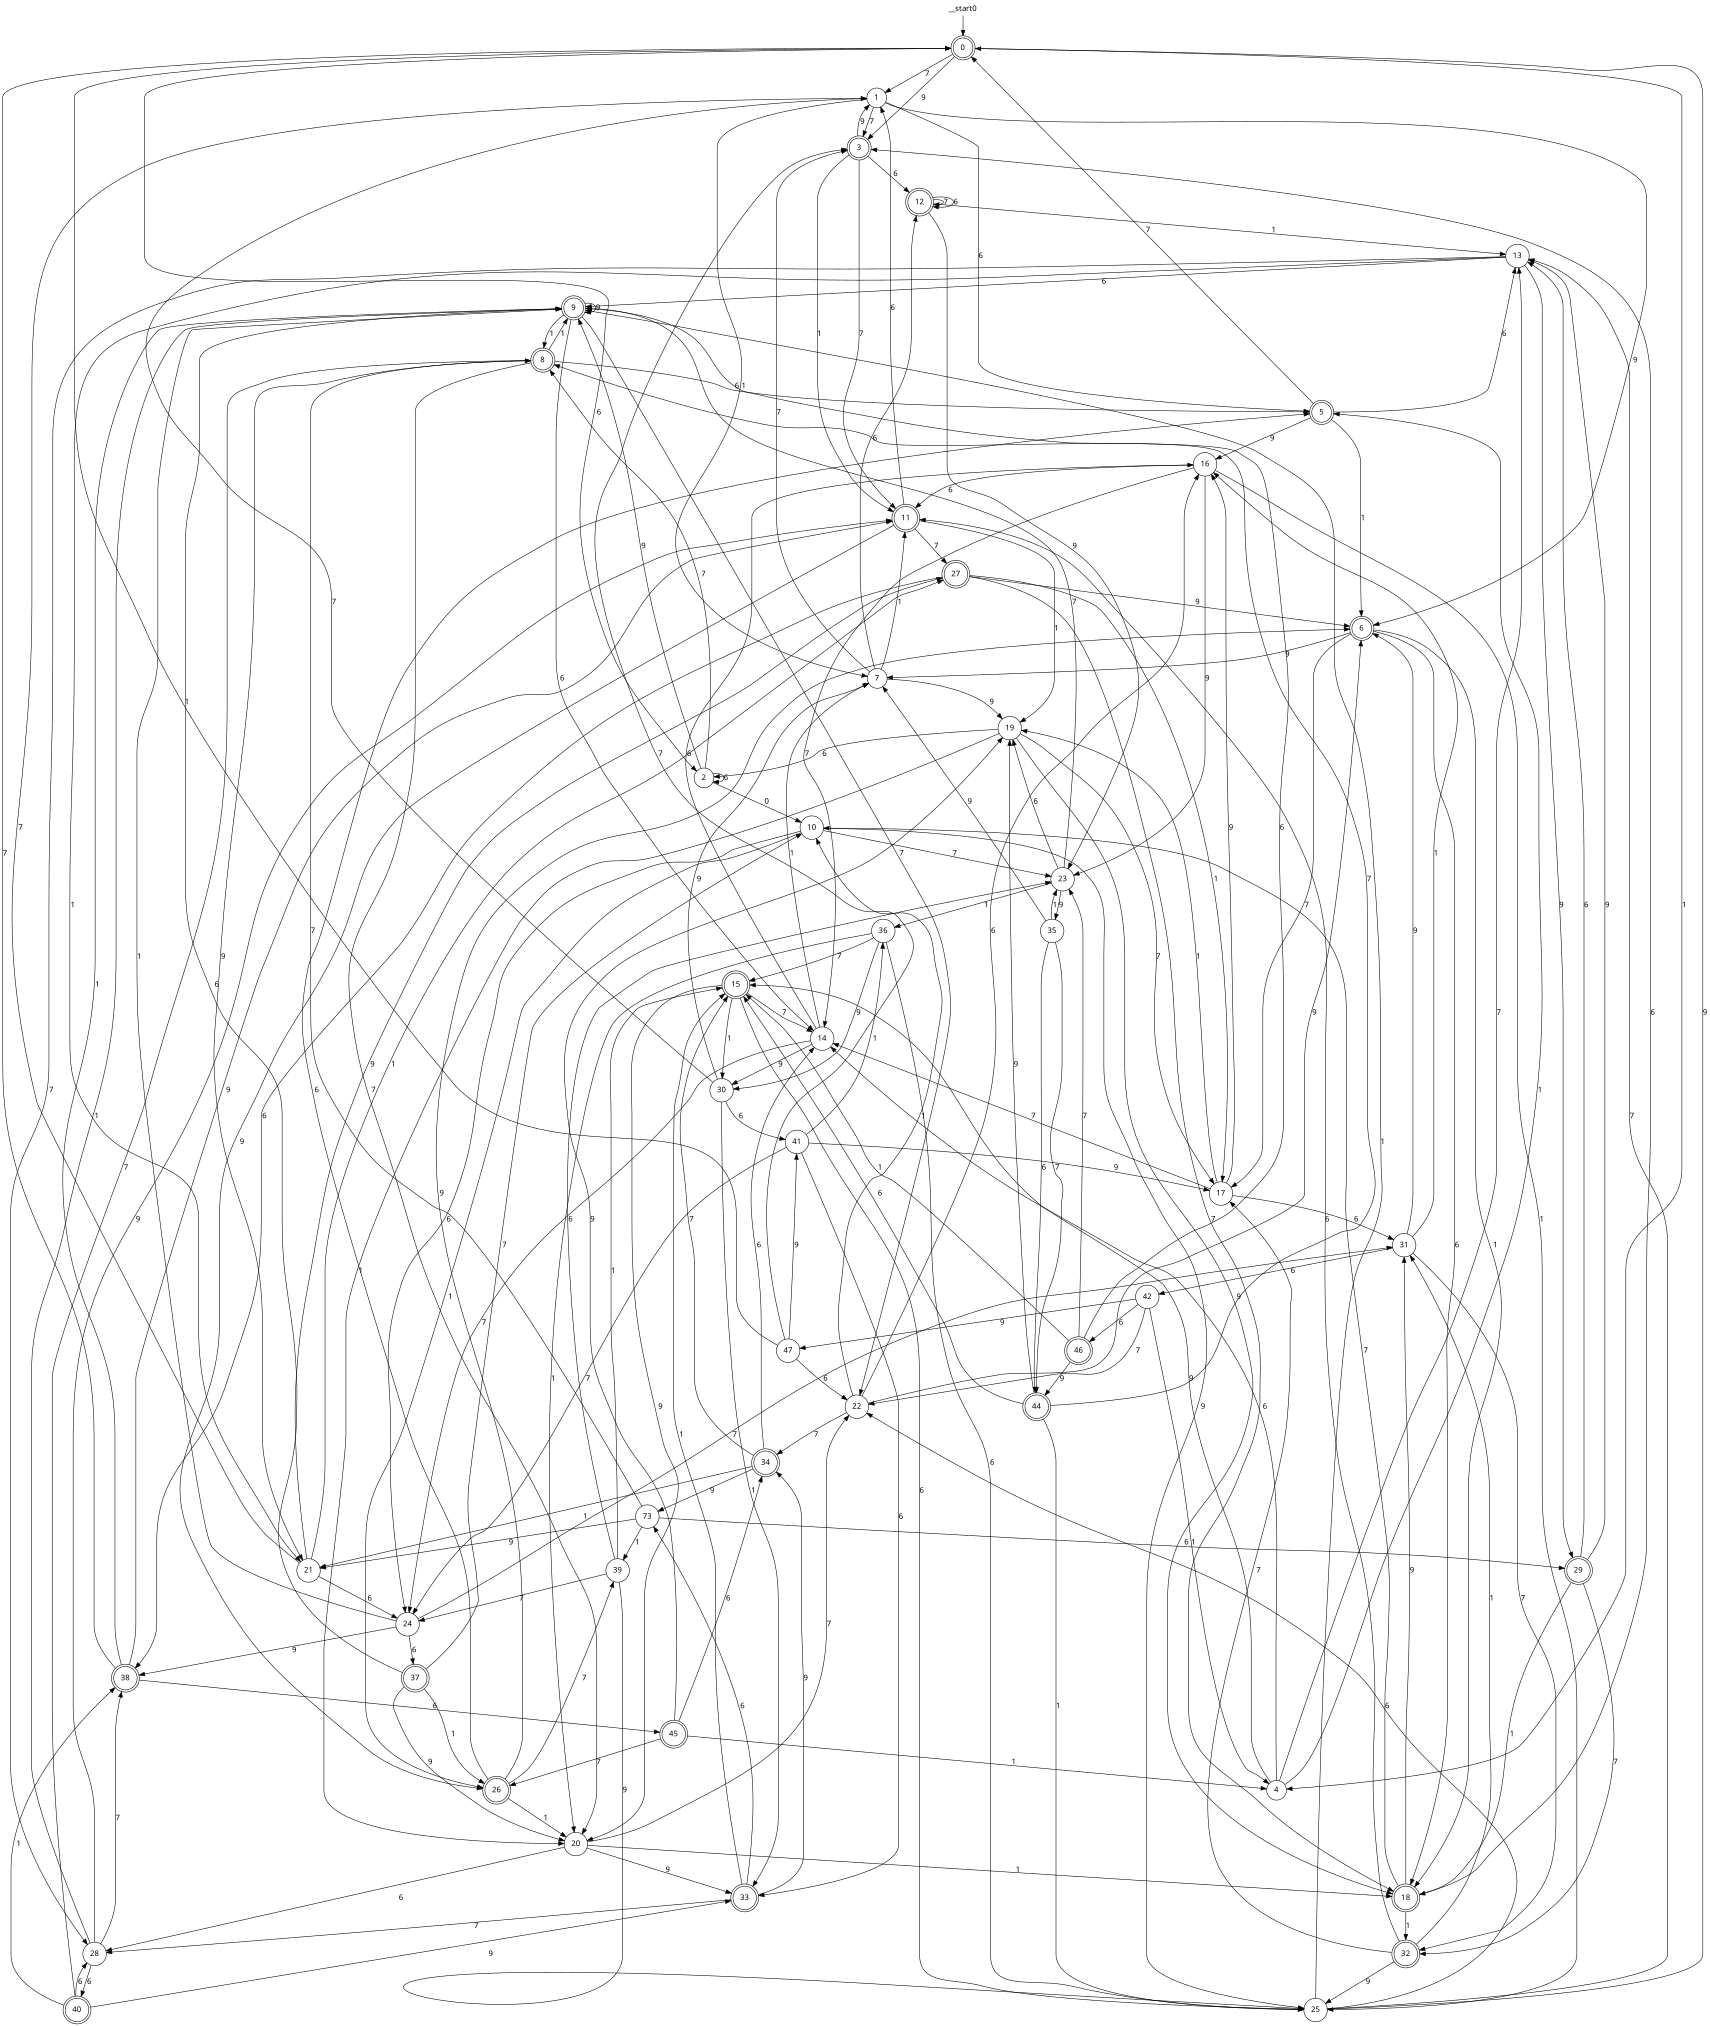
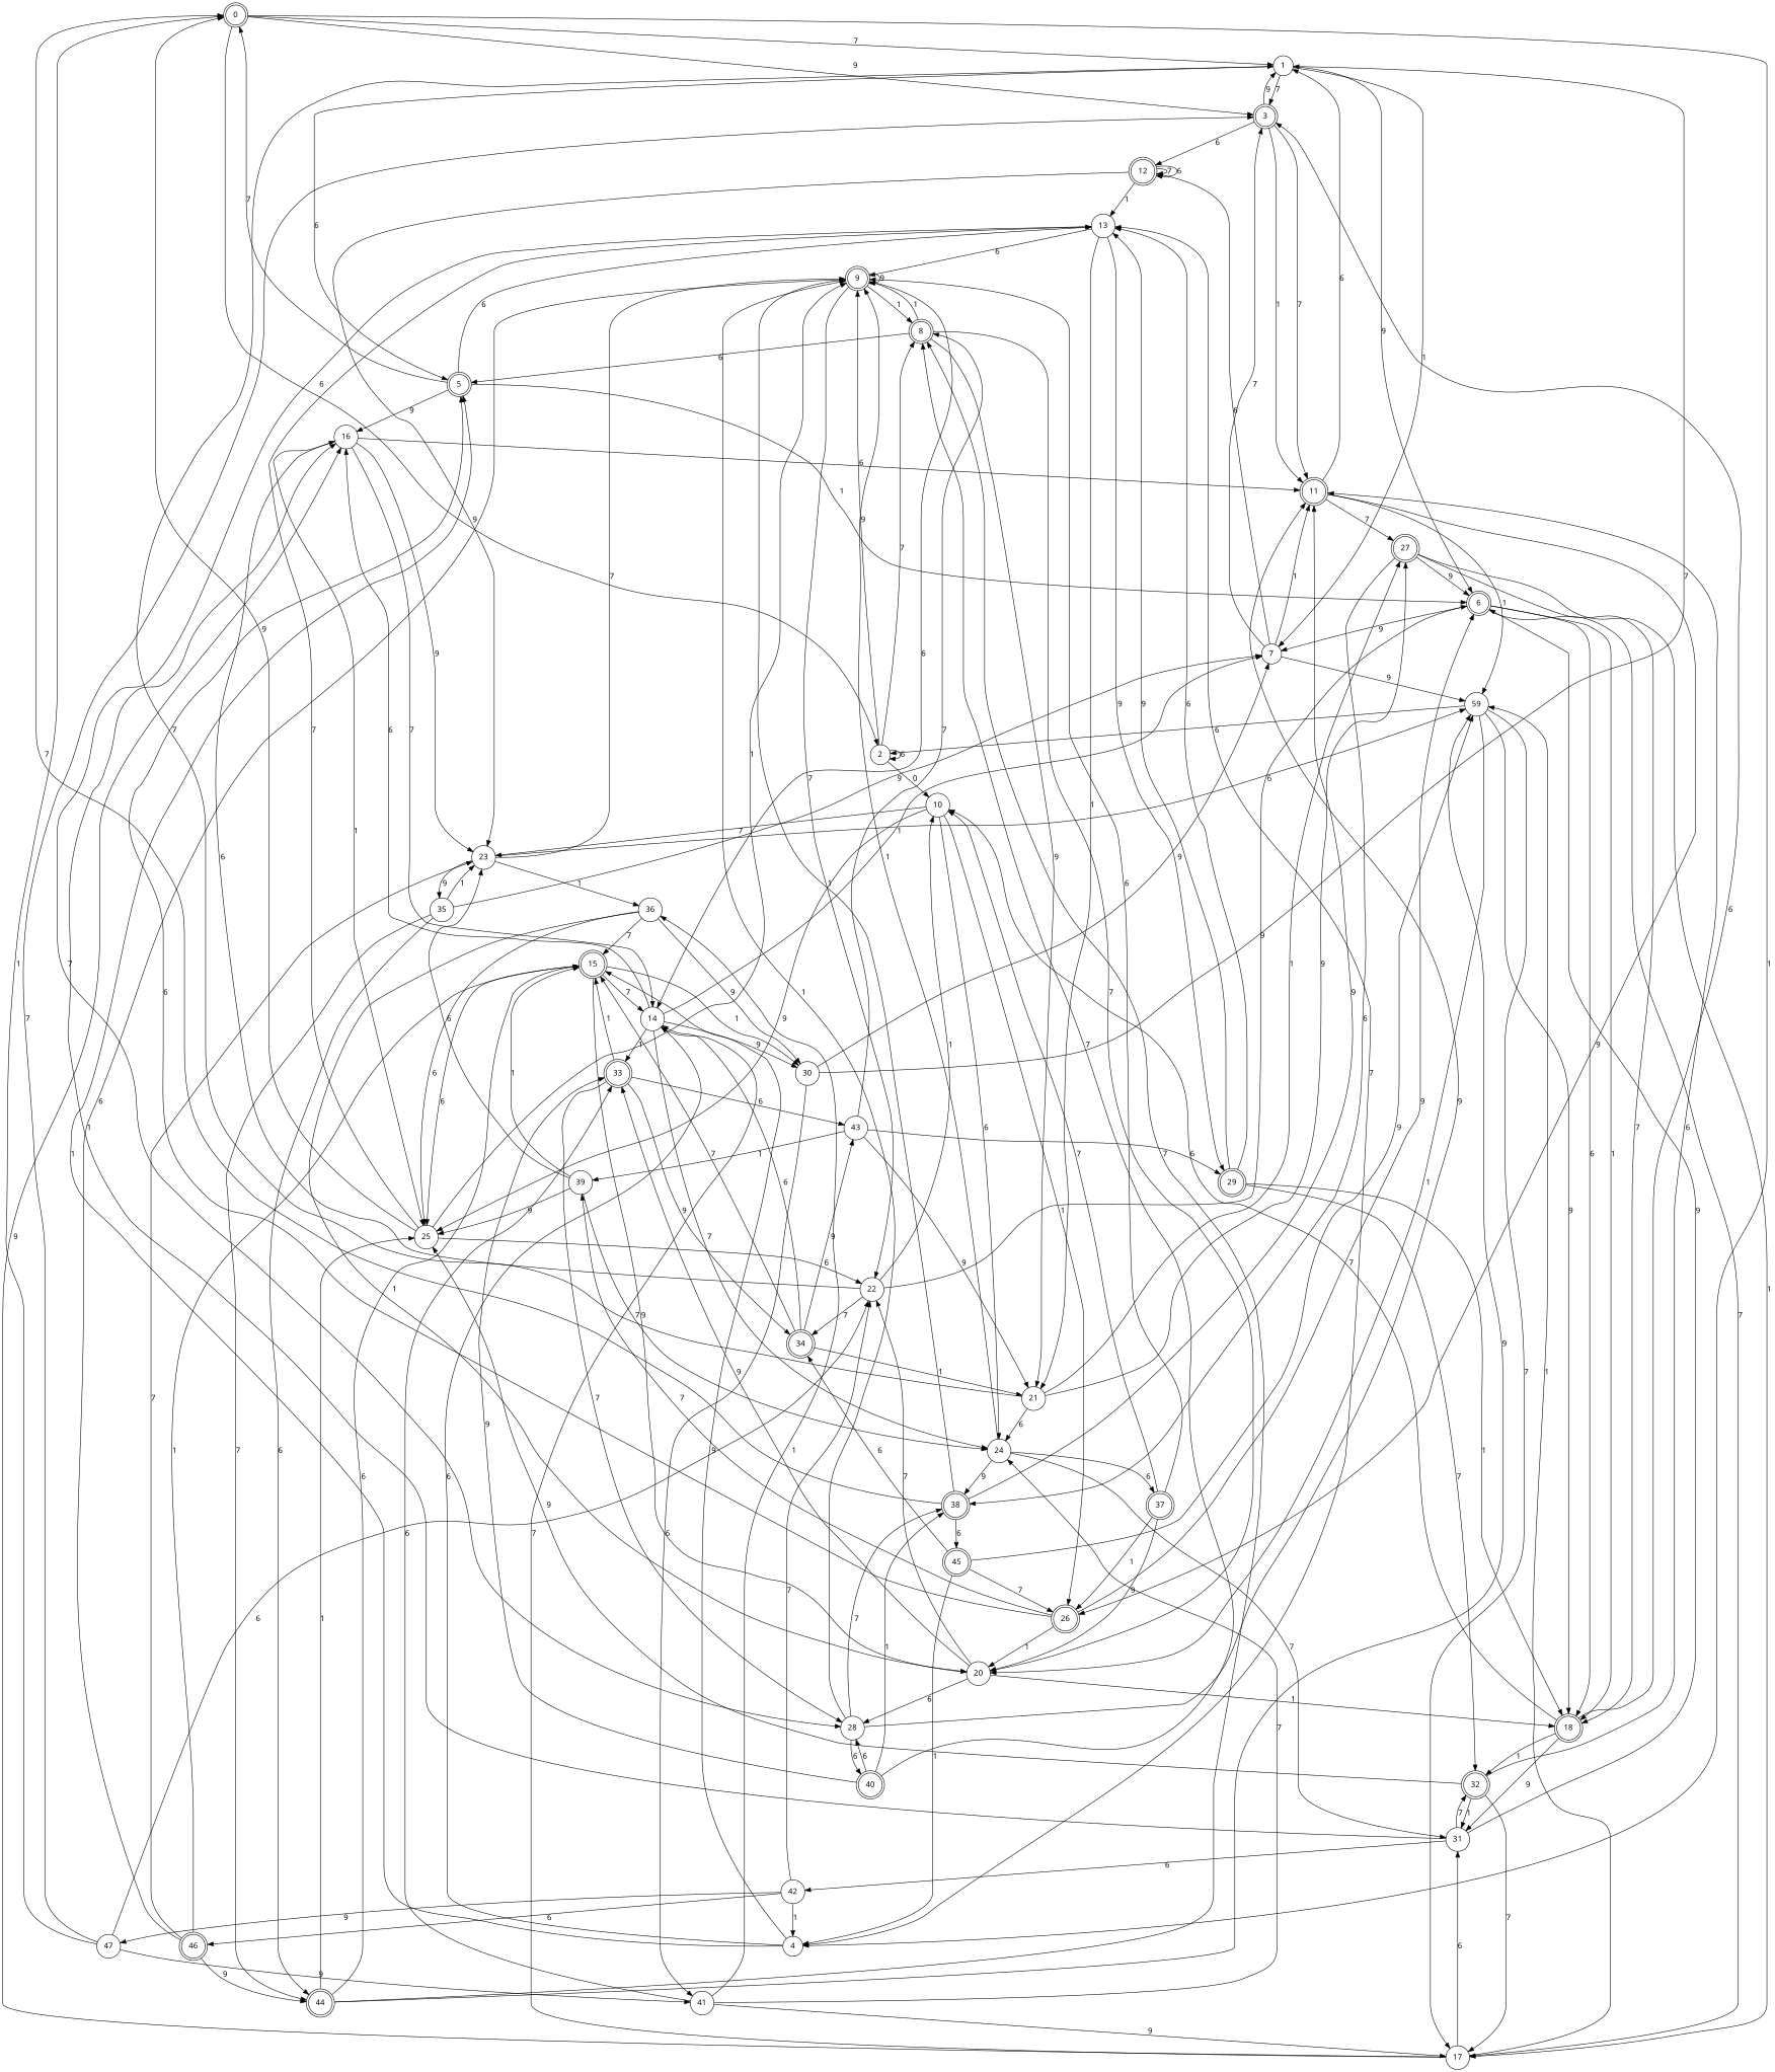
  digraph {
    fontname="Noto Sans"
    node [fontname="Noto Sans" shape=circle]
    edge [fontname="Noto Sans"]
    n1 [label=0 shape=doublecircle]
    n2 [label=1]
    n3 [label=2]
    n4 [label=3 shape=doublecircle]
    n5 [label=4]
    n6 [label=5 shape=doublecircle]
    n7 [label=6 shape=doublecircle]
    n8 [label=7]
    n9 [label=8 shape=doublecircle]
    n10 [label=9 shape=doublecircle]
    n11 [label=10]
    n12 [label=11 shape=doublecircle]
    n13 [label=12 shape=doublecircle]
    n14 [label=13]
    n15 [label=14]
    n16 [label=15 shape=doublecircle]
    n17 [label=16]
    n18 [label=17]
    n19 [label=18 shape=doublecircle]
-   n20 [label=19]
+   n20 [label=59]
    n21 [label=20]
    n22 [label=21]
    n23 [label=22]
    n24 [label=23]
    n25 [label=24]
    n26 [label=25]
    n27 [label=26 shape=doublecircle]
    n28 [label=27 shape=doublecircle]
    n29 [label=28]
    n30 [label=29 shape=doublecircle]
    n31 [label=30]
    n32 [label=31]
    n33 [label=32 shape=doublecircle]
    n34 [label=33 shape=doublecircle]
    n35 [label=34 shape=doublecircle]
    n36 [label=35]
    n37 [label=36]
    n38 [label=37 shape=doublecircle]
    n39 [label=38 shape=doublecircle]
    n40 [label=39]
    n41 [label=40 shape=doublecircle]
    n42 [label=41]
    n43 [label=42]
-   n44 [label=73]
+   n44 [label=43]
    n45 [label=44 shape=doublecircle]
    n46 [label=45 shape=doublecircle]
    n47 [label=46 shape=doublecircle]
    n48 [label=47]
-   __start0 [height=0 shape=none width=0]
    n1 -> n2 [label=7]
    n1 -> n3 [label=6]
    n1 -> n4 [label=9]
    n1 -> n5 [label=1]
    n2 -> n4 [label=7]
    n2 -> n6 [label=6]
    n2 -> n7 [label=9]
    n2 -> n8 [label=1]
    n3 -> n3 [label=6]
    n3 -> n9 [label=7]
    n3 -> n10 [label=9]
    n3 -> n11 [label=0]
    n4 -> n2 [label=9]
    n4 -> n12 [label=7]
    n4 -> n12 [label=1]
    n4 -> n13 [label=6]
    n5 -> n6 [label=1]
    n5 -> n14 [label=7]
    n5 -> n15 [label=6]
    n5 -> n16 [label=9]
    n6 -> n1 [label=7]
    n6 -> n7 [label=1]
    n6 -> n14 [label=6]
    n6 -> n17 [label=9]
    n7 -> n8 [label=9]
    n7 -> n18 [label=7]
    n7 -> n19 [label=6]
    n7 -> n19 [label=1]
    n8 -> n4 [label=7]
    n8 -> n12 [label=1]
    n8 -> n13 [label=6]
    n8 -> n20 [label=9]
    n9 -> n6 [label=6]
    n9 -> n10 [label=1]
    n9 -> n21 [label=7]
    n9 -> n22 [label=9]
    n10 -> n9 [label=1]
    n10 -> n10 [label=9]
    n10 -> n15 [label=6]
    n10 -> n23 [label=7]
    n11 -> n24 [label=7]
    n11 -> n25 [label=6]
    n11 -> n26 [label=9]
    n11 -> n27 [label=1]
    n12 -> n2 [label=6]
    n12 -> n20 [label=1]
    n12 -> n27 [label=9]
    n12 -> n28 [label=7]
    n13 -> n13 [label=7]
    n13 -> n13 [label=6]
    n13 -> n14 [label=1]
    n13 -> n24 [label=9]
    n14 -> n10 [label=6]
    n14 -> n22 [label=1]
    n14 -> n29 [label=7]
    n14 -> n30 [label=9]
    n15 -> n8 [label=1]
    n15 -> n17 [label=6]
    n15 -> n25 [label=7]
    n15 -> n31 [label=9]
    n16 -> n15 [label=7]
    n16 -> n21 [label=9]
    n16 -> n26 [label=6]
    n16 -> n31 [label=1]
    n17 -> n12 [label=6]
    n17 -> n15 [label=7]
    n17 -> n24 [label=9]
    n17 -> n26 [label=1]
    n18 -> n15 [label=7]
    n18 -> n17 [label=9]
    n18 -> n20 [label=1]
    n18 -> n32 [label=6]
    n19 -> n4 [label=6]
    n19 -> n11 [label=7]
    n19 -> n32 [label=9]
    n19 -> n33 [label=1]
    n20 -> n3 [label=6]
    n20 -> n18 [label=7]
    n20 -> n19 [label=9]
    n20 -> n21 [label=1]
    n21 -> n19 [label=1]
    n21 -> n23 [label=7]
    n21 -> n29 [label=6]
    n21 -> n34 [label=9]
    n22 -> n2 [label=7]
    n22 -> n25 [label=6]
    n22 -> n28 [label=9]
    n22 -> n28 [label=1]
    n23 -> n7 [label=9]
    n23 -> n11 [label=1]
    n23 -> n17 [label=6]
    n23 -> n35 [label=7]
    n24 -> n10 [label=7]
    n24 -> n20 [label=6]
    n24 -> n36 [label=9]
    n24 -> n37 [label=1]
    n25 -> n10 [label=1]
    n25 -> n32 [label=7]
    n25 -> n38 [label=6]
    n25 -> n39 [label=9]
    n26 -> n1 [label=9]
    n26 -> n10 [label=1]
    n26 -> n14 [label=7]
    n26 -> n23 [label=6]
    n27 -> n6 [label=6]
    n27 -> n7 [label=9]
    n27 -> n21 [label=1]
    n27 -> n40 [label=7]
    n28 -> n7 [label=9]
    n28 -> n18 [label=1]
    n28 -> n19 [label=7]
    n28 -> n39 [label=6]
    n29 -> n10 [label=1]
    n29 -> n12 [label=9]
    n29 -> n39 [label=7]
    n29 -> n41 [label=6]
    n30 -> n14 [label=6]
    n30 -> n14 [label=9]
    n30 -> n19 [label=1]
    n30 -> n33 [label=7]
    n31 -> n2 [label=7]
    n31 -> n8 [label=9]
-   n31 -> n34 [label=1]
+   n15 -> n34 [label=1]
    n31 -> n42 [label=6]
    n32 -> n7 [label=9]
    n32 -> n17 [label=1]
    n32 -> n33 [label=7]
    n32 -> n43 [label=6]
    n33 -> n12 [label=6]
    n33 -> n18 [label=7]
    n33 -> n26 [label=9]
    n33 -> n32 [label=1]
    n34 -> n16 [label=1]
    n34 -> n29 [label=7]
    n34 -> n35 [label=9]
    n34 -> n44 [label=6]
    n35 -> n15 [label=6]
    n35 -> n16 [label=7]
    n35 -> n22 [label=1]
    n35 -> n44 [label=9]
    n36 -> n8 [label=9]
    n36 -> n24 [label=1]
    n36 -> n45 [label=7]
    n36 -> n45 [label=6]
    n37 -> n16 [label=7]
    n37 -> n21 [label=1]
    n37 -> n26 [label=6]
    n37 -> n31 [label=9]
    n38 -> n10 [label=6]
    n38 -> n11 [label=7]
    n38 -> n21 [label=9]
    n38 -> n27 [label=1]
    n39 -> n1 [label=7]
    n39 -> n10 [label=1]
    n39 -> n12 [label=9]
    n39 -> n46 [label=6]
    n40 -> n16 [label=1]
    n40 -> n24 [label=6]
    n40 -> n25 [label=7]
    n40 -> n26 [label=9]
    n41 -> n9 [label=7]
    n41 -> n29 [label=6]
    n41 -> n34 [label=9]
    n41 -> n39 [label=1]
    n42 -> n18 [label=9]
    n42 -> n25 [label=7]
    n42 -> n34 [label=6]
    n42 -> n37 [label=1]
    n43 -> n5 [label=1]
    n43 -> n23 [label=7]
    n43 -> n47 [label=6]
    n43 -> n48 [label=9]
    n44 -> n9 [label=7]
    n44 -> n22 [label=9]
    n44 -> n30 [label=6]
    n44 -> n40 [label=1]
    n45 -> n9 [label=7]
    n45 -> n16 [label=6]
    n45 -> n20 [label=9]
    n45 -> n26 [label=1]
    n46 -> n5 [label=1]
    n46 -> n20 [label=9]
    n46 -> n27 [label=7]
    n46 -> n35 [label=6]
    n47 -> n10 [label=6]
    n47 -> n16 [label=1]
    n47 -> n24 [label=7]
    n47 -> n45 [label=9]
    n48 -> n1 [label=1]
    n48 -> n4 [label=7]
    n48 -> n23 [label=6]
    n48 -> n42 [label=9]
-   __start0 -> n1
  }
